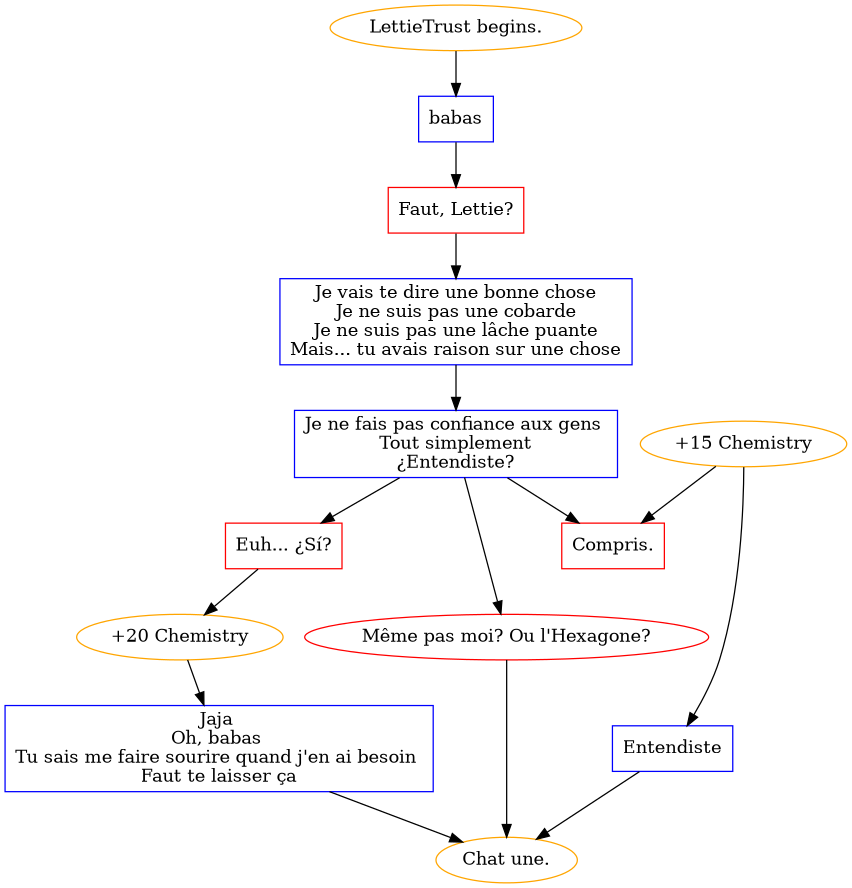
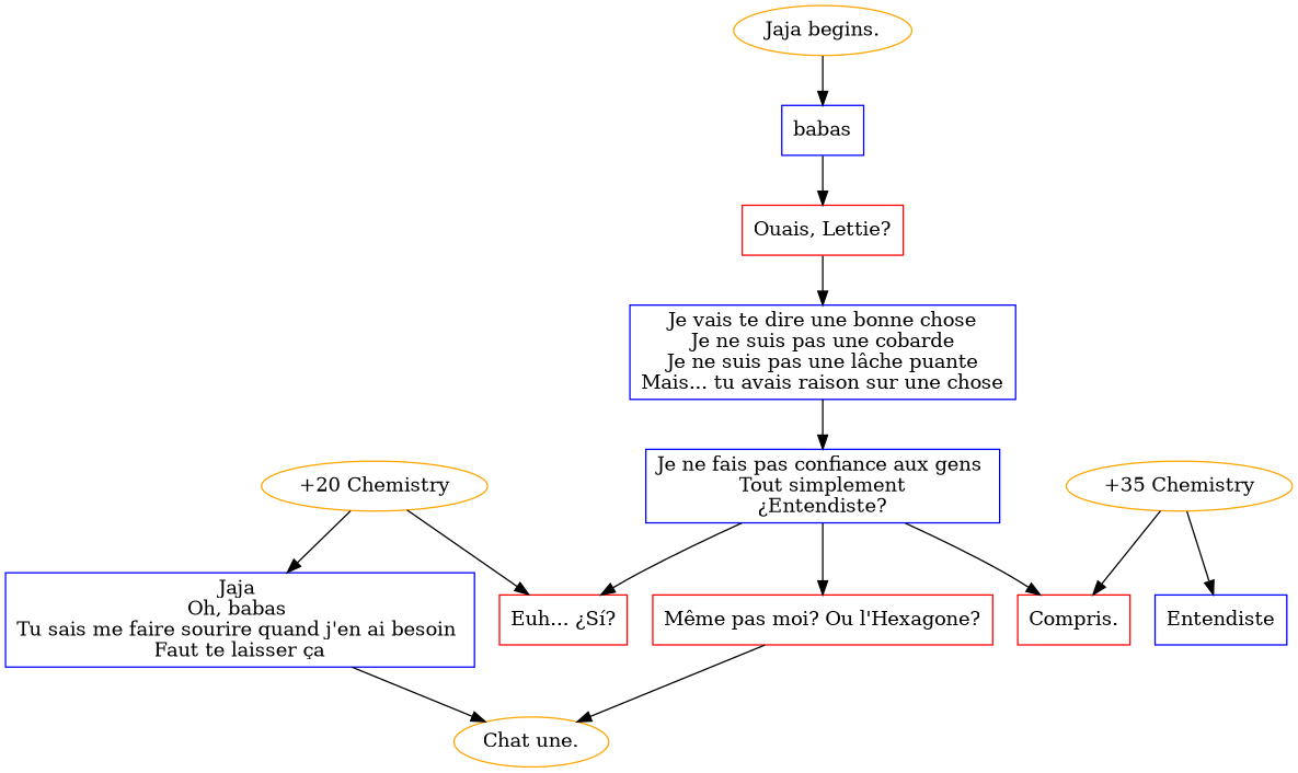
  digraph {
    node [color=blue shape=box]
-   "LettieTrust begins." [color=orange shape=""]
+   "LettieTrust begins." [color=orange label="Jaja begins." shape=""]
    n2 [label=babas]
-   n3 [color=red label="Faut, Lettie?"]
+   n3 [color=red label="Ouais, Lettie?"]
    n4 [label="Je vais te dire une bonne chose\nJe ne suis pas une cobarde\nJe ne suis pas une lâche puante\nMais... tu avais raison sur une chose"]
    n5 [label="Je ne fais pas confiance aux gens \nTout simplement\n¿Entendiste?"]
    n6 [color=orange label="Chat une." shape=""]
    n7 [color=red label="Euh... ¿Sí?"]
    n8 [color=red label="Compris."]
-   n9 [color=red label="Même pas moi? Ou l'Hexagone?" shape=ellipse]
+   n9 [color=red label="Même pas moi? Ou l'Hexagone?"]
    n10 [color=orange label="+20 Chemistry" shape=""]
    n11 [label="Jaja \nOh, babas \nTu sais me faire sourire quand j'en ai besoin \nFaut te laisser ça"]
-   n12 [color=orange label="+15 Chemistry" shape=""]
+   n12 [color=orange label="+35 Chemistry" shape=""]
    n13 [label=Entendiste]
    "LettieTrust begins." -> n2
    n2 -> n3
    n3 -> n4
    n4 -> n5
    n5 -> n7
    n5 -> n8
    n5 -> n9
-   n7 -> n10
+   n10 -> n7
    n9 -> n6
    n10 -> n11
    n11 -> n6
    n12 -> n8
    n12 -> n13
-   n13 -> n6
  }
